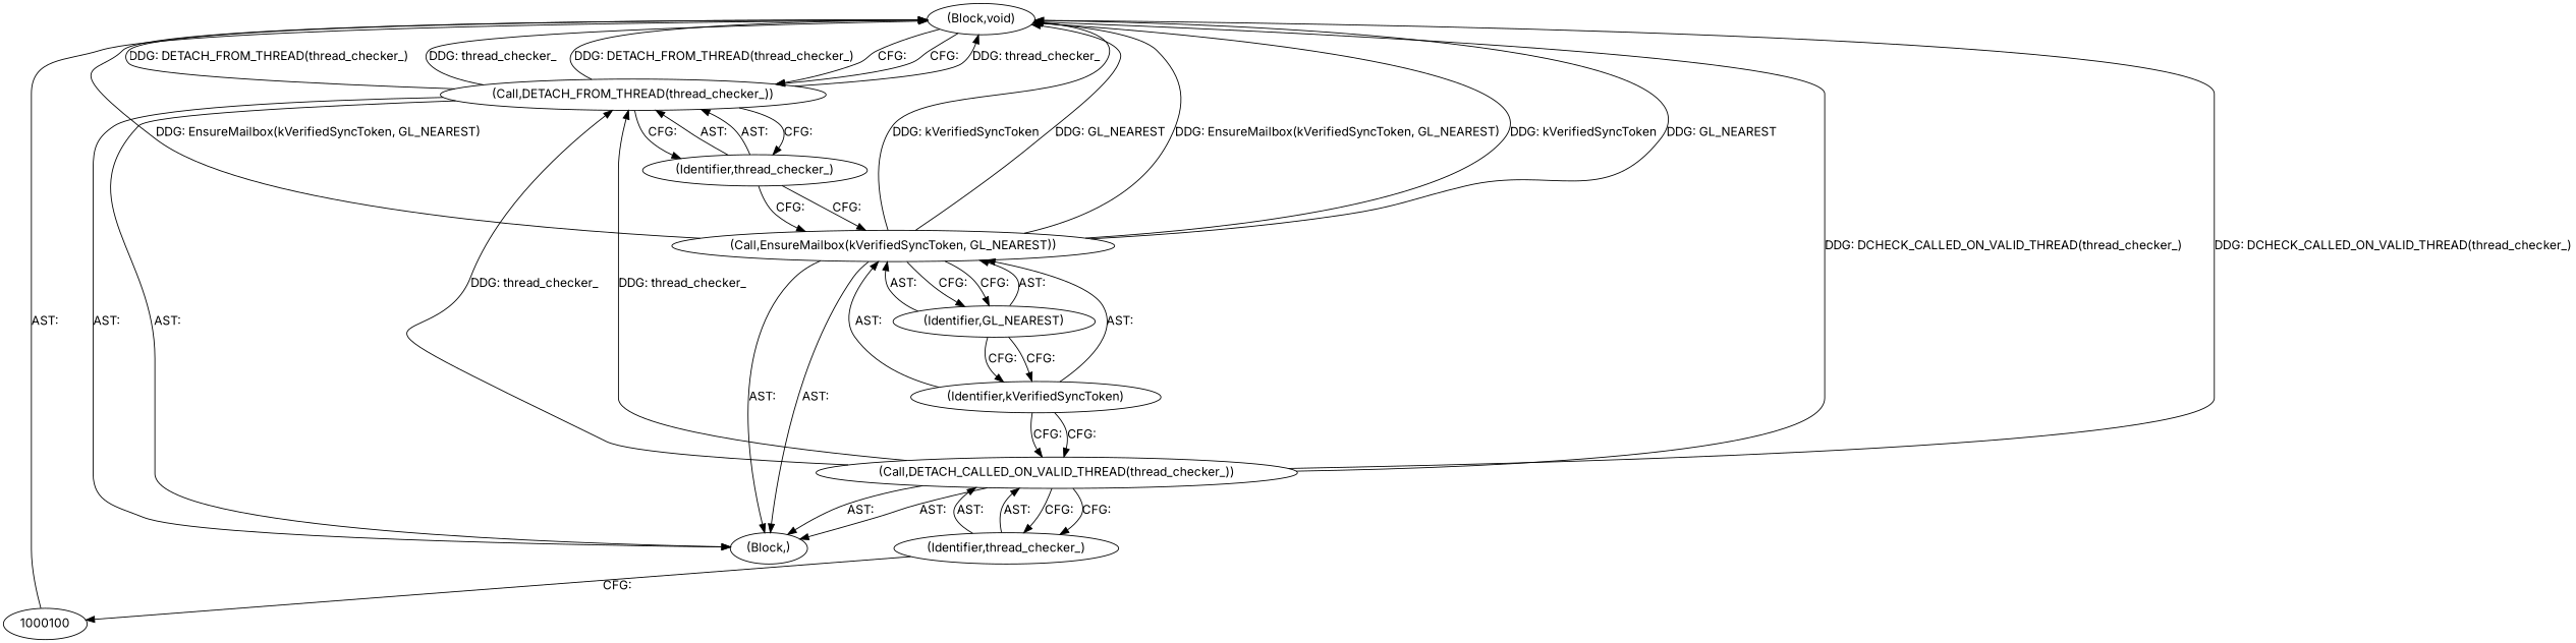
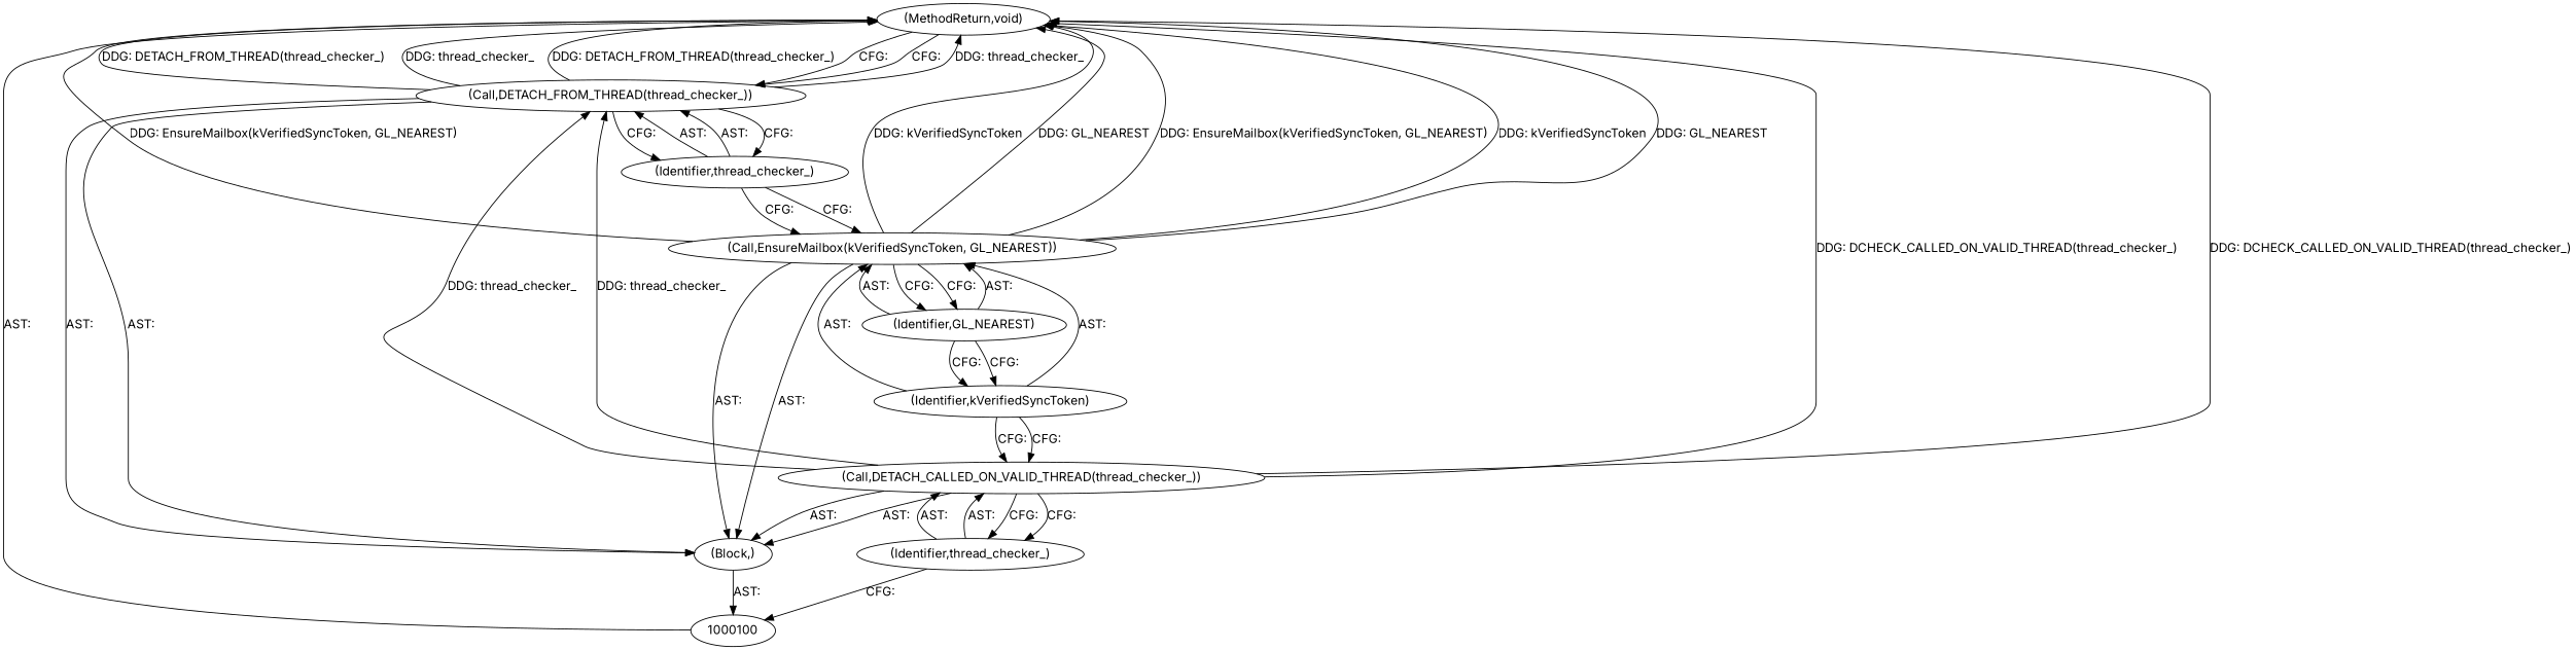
  digraph {
    fontname=Inter
    node [fontname=Inter]
    edge [fontname=Inter]
-   n1 [label="(Block,void)"]
+   n1 [label="(MethodReturn,void)"]
    n2 [label="(Call,DETACH_FROM_THREAD(thread_checker_))"]
    n3 [label="(Block,)"]
    n4 [label="(Identifier,thread_checker_)"]
    1000100
    n6 [label="(Call,DETACH_CALLED_ON_VALID_THREAD(thread_checker_))"]
    n7 [label="(Identifier,thread_checker_)"]
    n8 [label="(Identifier,kVerifiedSyncToken)"]
    n9 [label="(Call,EnsureMailbox(kVerifiedSyncToken, GL_NEAREST))"]
    n10 [label="(Identifier,GL_NEAREST)"]
    n1 -> n2 [label="CFG: "]
    n1 -> n2 [label="CFG: "]
    n2 -> n1 [label="DDG: thread_checker_"]
    n2 -> n1 [label="DDG: DETACH_FROM_THREAD(thread_checker_)"]
    n2 -> n1 [label="DDG: thread_checker_"]
    n2 -> n1 [label="DDG: DETACH_FROM_THREAD(thread_checker_)"]
    n2 -> n3 [label="AST: "]
    n2 -> n3 [label="AST: "]
    n2 -> n4 [label="CFG: "]
    n2 -> n4 [label="CFG: "]
+   n3 -> 1000100 [label="AST: "]
    n4 -> n2 [label="AST: "]
    n4 -> n2 [label="AST: "]
    n4 -> n9 [label="CFG: "]
    n4 -> n9 [label="CFG: "]
    1000100 -> n1 [label="AST: "]
    n6 -> n1 [label="DDG: DCHECK_CALLED_ON_VALID_THREAD(thread_checker_)"]
    n6 -> n1 [label="DDG: DCHECK_CALLED_ON_VALID_THREAD(thread_checker_)"]
    n6 -> n2 [label="DDG: thread_checker_"]
    n6 -> n2 [label="DDG: thread_checker_"]
    n6 -> n3 [label="AST: "]
    n6 -> n3 [label="AST: "]
    n6 -> n7 [label="CFG: "]
    n6 -> n7 [label="CFG: "]
    n7 -> 1000100 [label="CFG: "]
    n7 -> n6 [label="AST: "]
    n7 -> n6 [label="AST: "]
    n8 -> n6 [label="CFG: "]
    n8 -> n6 [label="CFG: "]
    n8 -> n9 [label="AST: "]
    n8 -> n9 [label="AST: "]
    n9 -> n1 [label="DDG: EnsureMailbox(kVerifiedSyncToken, GL_NEAREST)"]
    n9 -> n1 [label="DDG: kVerifiedSyncToken"]
    n9 -> n1 [label="DDG: GL_NEAREST"]
    n9 -> n1 [label="DDG: EnsureMailbox(kVerifiedSyncToken, GL_NEAREST)"]
    n9 -> n1 [label="DDG: kVerifiedSyncToken"]
    n9 -> n1 [label="DDG: GL_NEAREST"]
    n9 -> n3 [label="AST: "]
    n9 -> n3 [label="AST: "]
    n9 -> n10 [label="CFG: "]
    n9 -> n10 [label="CFG: "]
    n10 -> n8 [label="CFG: "]
    n10 -> n8 [label="CFG: "]
    n10 -> n9 [label="AST: "]
    n10 -> n9 [label="AST: "]
  }
